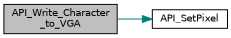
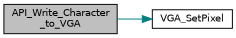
  digraph {
    rankdir=LR
    node [color=black fontname=Helvetica fontsize=10 shape=record style=filled]
    n1 [fillcolor=grey75 fontcolor=black height=0.2 label="API_Write_Character\l_to_VGA" width=0.4]
-   n2 [fillcolor=white height=0.2 label=API_SetPixel width=0.4]
+   n2 [fillcolor=white height=0.2 label=VGA_SetPixel width=0.4]
    n1 -> n2 [color=teal fontname=Helvetica fontsize=10 labelfontname=Helvetica labelfontsize=10 style=solid arrowhead=normal]
  }
